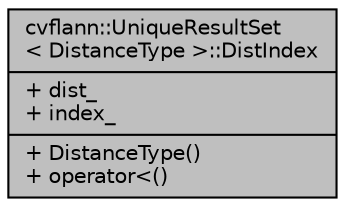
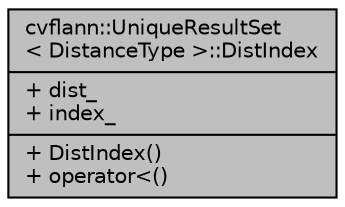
  digraph {
-   n1 [color=black fillcolor=grey75 fontcolor=black fontname=Helvetica fontsize=10 height=0.2 label="{cvflann::UniqueResultSet\l\< DistanceType \>::DistIndex\n|+ dist_\l+ index_\l|+ DistanceType()\l+ operator\<()\l}" shape=record style=filled width=0.4]
+   n1 [color=black fillcolor=grey75 fontcolor=black fontname=Helvetica fontsize=10 height=0.2 label="{cvflann::UniqueResultSet\l\< DistanceType \>::DistIndex\n|+ dist_\l+ index_\l|+ DistIndex()\l+ operator\<()\l}" shape=record style=filled width=0.4]
  }
